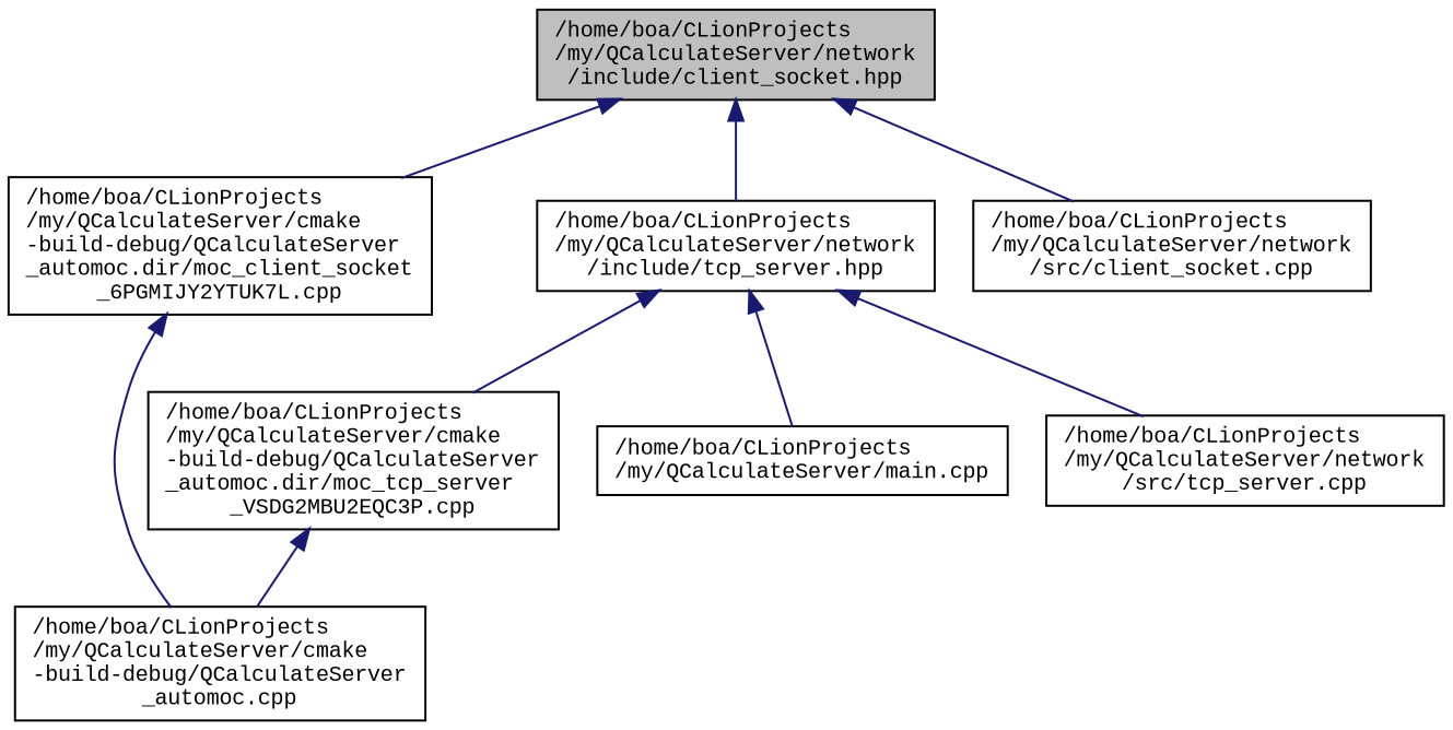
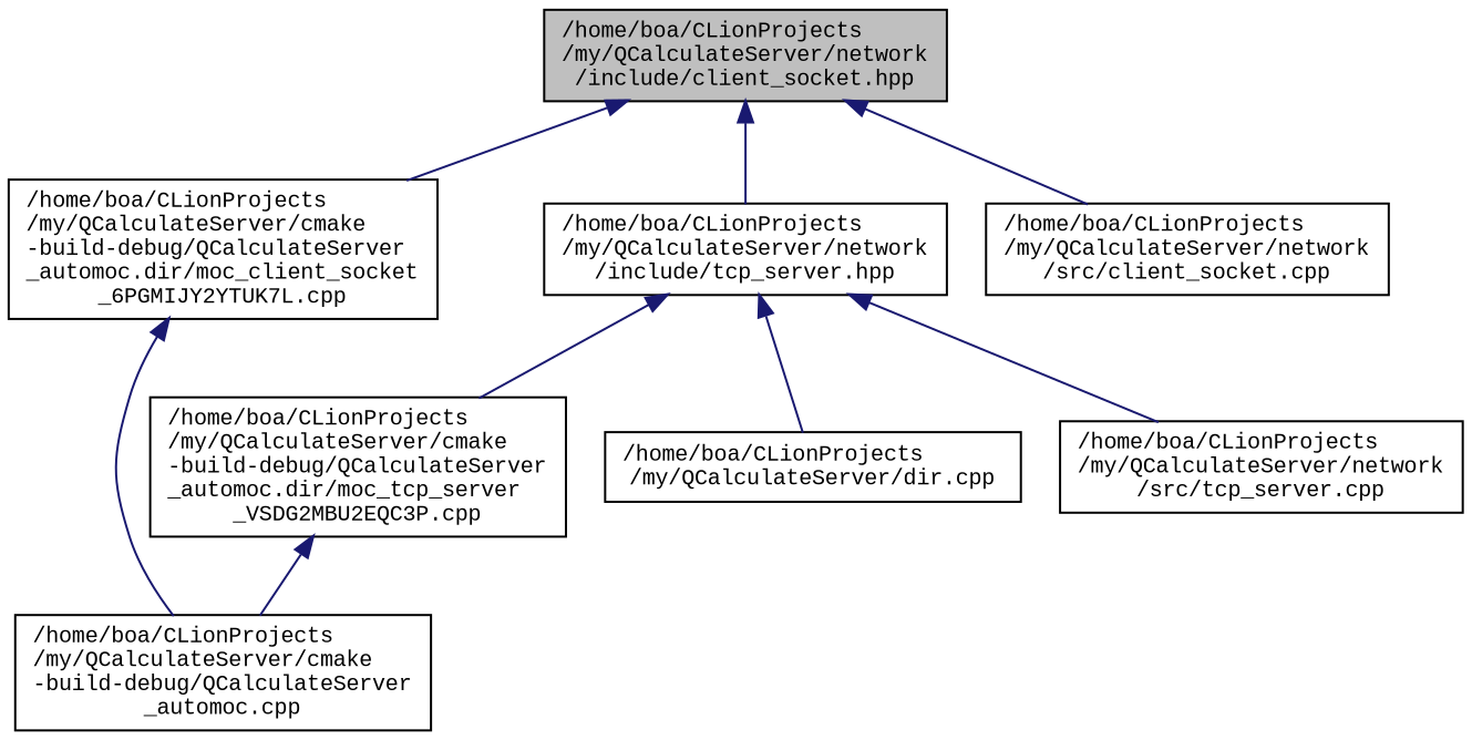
  digraph {
    fontname="Liberation Mono"
    node [color=black fontname="Liberation Mono" fontsize=10 shape=record]
    edge [color=midnightblue dir=back fontname="Liberation Mono" fontsize=10 labelfontname=Helvetica labelfontsize=10 style=solid]
    n1 [fillcolor=grey75 fontcolor=black height=0.2 label="/home/boa/CLionProjects\l/my/QCalculateServer/network\l/include/client_socket.hpp" style=filled width=0.4]
    n2 [height=0.2 label="/home/boa/CLionProjects\l/my/QCalculateServer/cmake\l-build-debug/QCalculateServer\l_automoc.dir/moc_client_socket\l_6PGMIJY2YTUK7L.cpp" width=0.4]
    n3 [height=0.2 label="/home/boa/CLionProjects\l/my/QCalculateServer/network\l/include/tcp_server.hpp" width=0.4]
    n4 [height=0.2 label="/home/boa/CLionProjects\l/my/QCalculateServer/network\l/src/client_socket.cpp" width=0.4]
    n5 [height=0.2 label="/home/boa/CLionProjects\l/my/QCalculateServer/cmake\l-build-debug/QCalculateServer\l_automoc.cpp" width=0.4]
    n6 [height=0.2 label="/home/boa/CLionProjects\l/my/QCalculateServer/cmake\l-build-debug/QCalculateServer\l_automoc.dir/moc_tcp_server\l_VSDG2MBU2EQC3P.cpp" width=0.4]
-   n7 [height=0.2 label="/home/boa/CLionProjects\l/my/QCalculateServer/main.cpp" width=0.4]
+   n7 [height=0.2 label="/home/boa/CLionProjects\l/my/QCalculateServer/dir.cpp" width=0.4]
    n8 [height=0.2 label="/home/boa/CLionProjects\l/my/QCalculateServer/network\l/src/tcp_server.cpp" width=0.4]
    n1 -> n2
    n1 -> n3
    n1 -> n4
    n2 -> n5
    n3 -> n6
    n3 -> n7
    n3 -> n8
    n6 -> n5
  }
